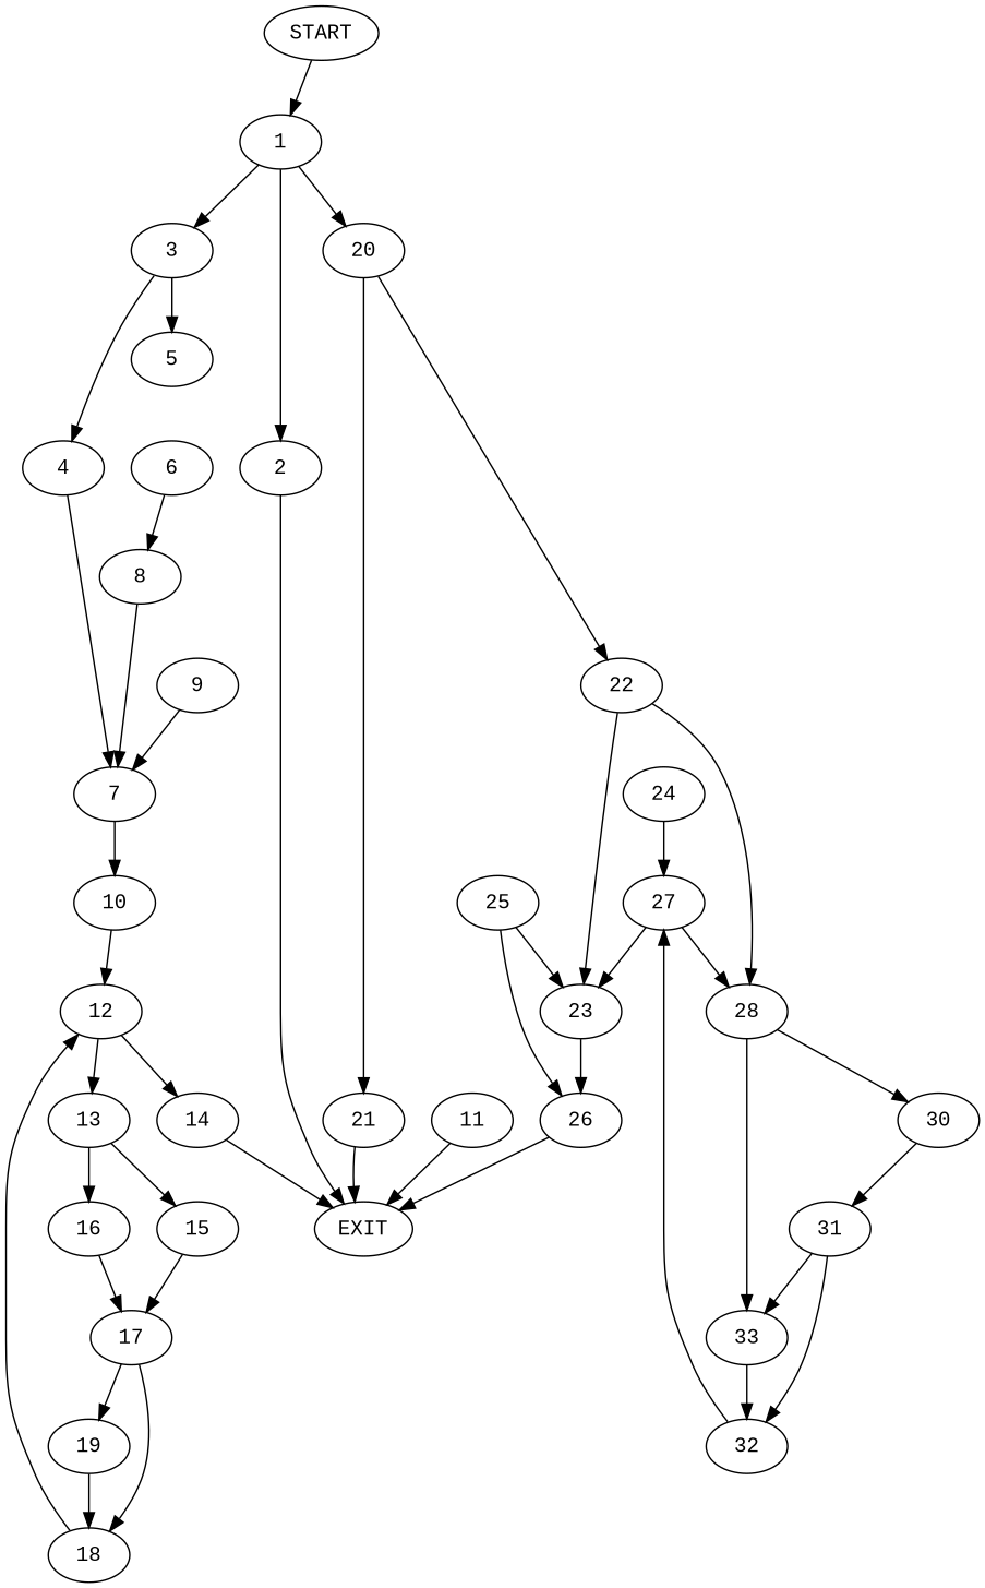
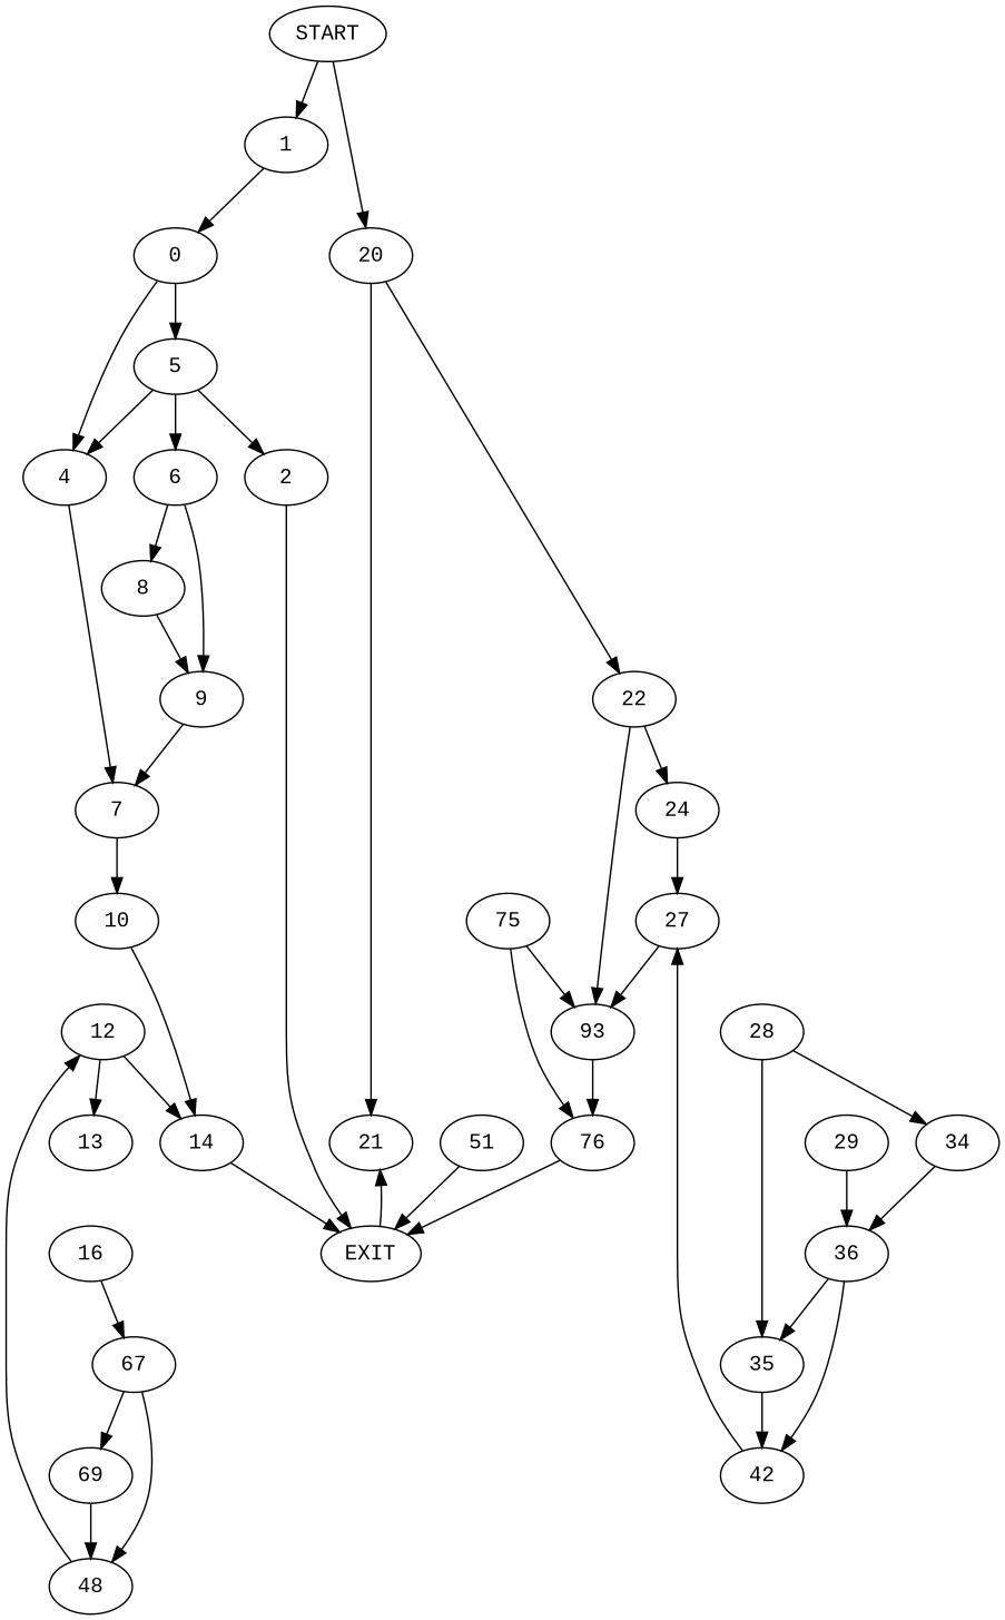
  digraph {
    fontname="Liberation Mono"
    node [fontname="Liberation Mono"]
    edge [fontname="Liberation Mono"]
    n1 [label=START]
    1
    20
    2
-   3
+   3 [label=0]
    21
    22
    n8 [label=EXIT]
    4
    5
    7
    6
    10
    8
    9
    12
-   11
+   11 [label=51]
    13
    14
-   15
    16
-   17
-   18
-   19
-   23
+   17 [label=67]
+   18 [label=48]
+   19 [label=69]
+   23 [label=93]
    24
-   26
+   26 [label=76]
    27
-   25
+   25 [label=75]
    28
-   30
-   33
-   31
-   32
+   30 [label=34]
+   33 [label=35]
+   29
+   31 [label=36]
+   32 [label=42]
    n1 -> 1
-   1 -> 20
-   1 -> 2
+   n1 -> 20
+   5 -> 2
    1 -> 3
    20 -> 21
    20 -> 22
    2 -> n8
    3 -> 4
    3 -> 5
-   21 -> n8
+   n8 -> 21
    22 -> 23
-   22 -> 28
+   22 -> 24
    4 -> 7
+   5 -> 4
+   5 -> 6
    7 -> 10
    6 -> 8
-   10 -> 12
-   8 -> 7
+   6 -> 9
+   10 -> 14
+   8 -> 9
    9 -> 7
    12 -> 13
    12 -> 14
    11 -> n8
-   13 -> 15
-   13 -> 16
    14 -> n8
-   15 -> 17
    16 -> 17
    17 -> 18
    17 -> 19
    18 -> 12
    19 -> 18
    23 -> 26
    24 -> 27
    26 -> n8
    27 -> 23
-   27 -> 28
    25 -> 23
    25 -> 26
    28 -> 30
    28 -> 33
    30 -> 31
    33 -> 32
+   29 -> 31
    31 -> 33
    31 -> 32
    32 -> 27
  }
